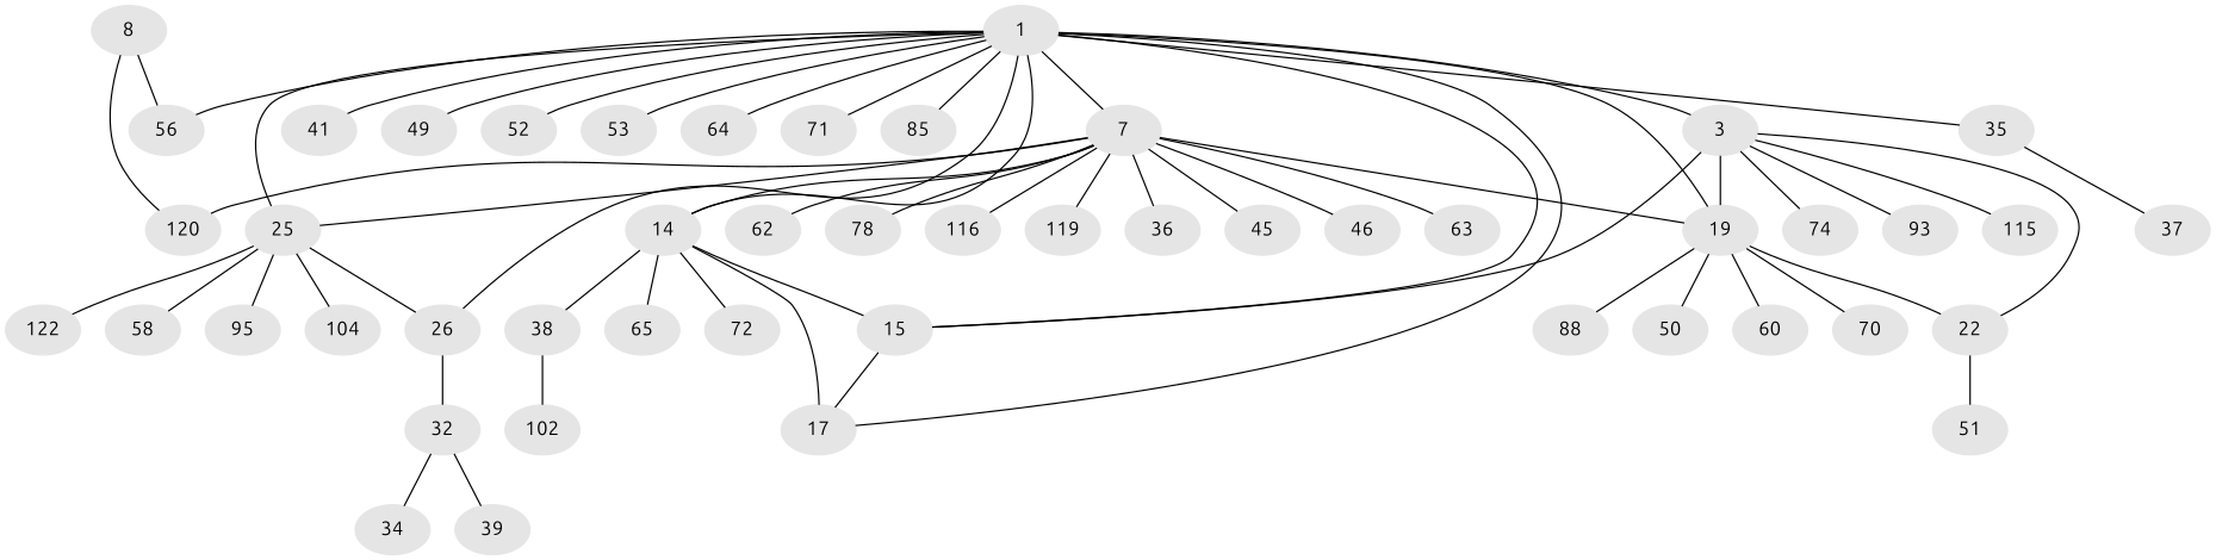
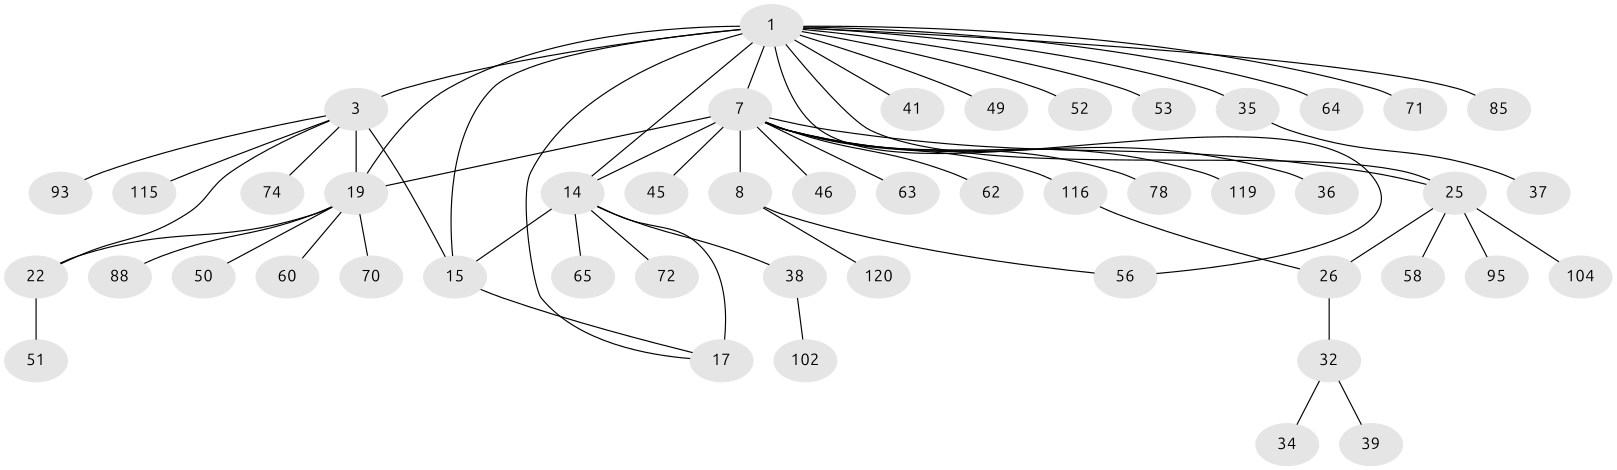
  graph {
    fontname=Ubuntu
    node [color=gray90 fontname=Ubuntu style=filled]
    edge [fontname=Ubuntu]
    1 [super="+2"]
    3 [super="+21"]
    7 [super="+9+12+90+66+10"]
    14 [super="+107+79+16+55"]
    15
    17
    19 [super="+20+111"]
    25 [super="+28+29"]
    26 [super="+83+75"]
    35 [super="+126"]
    41
    49
    52
    53
    56
    64
    71
    85 [super="+118"]
    22 [super="+48+91"]
    74
    93
    115
    8
    36 [super="+44"]
    45
    46
    63
    n28 [label=62]
    78
    116
    119
    120
    38
    65
    72
    50 [super="+87"]
    60
    70
    88
    58
    95
    104
-   122
    32 [super="+42"]
    37
    51
    102
    34
    39
    1 -- 3 [weight=5]
    1 -- 7
    1 -- 14 [weight=4]
    1 -- 15 [weight=2]
    1 -- 17
    1 -- 19 [weight=2]
    1 -- 25 [weight=6]
-   1 -- 26 [weight=2]
+   116 -- 26 [weight=2]
    1 -- 35
    1 -- 41
    1 -- 49
    1 -- 52
    1 -- 53
    1 -- 56
    1 -- 64
    1 -- 71
    1 -- 85
    3 -- 15
    3 -- 19 [weight=4]
    3 -- 22
    3 -- 74
    3 -- 93
    3 -- 115
    7 -- 14
    7 -- 19
    7 -- 25
-   7 -- 120 [weight=5]
+   7 -- 8 [weight=5]
    7 -- 36
    7 -- 45
    7 -- 46
    7 -- 63
    7 -- n28
    7 -- 78
    7 -- 116
    7 -- 119
    14 -- 15 [weight=3]
    14 -- 17 [weight=3]
    14 -- 38
    14 -- 65
    14 -- 72
    15 -- 17
    19 -- 22 [weight=4]
    19 -- 50
    19 -- 60
    19 -- 70
    19 -- 88
    25 -- 26 [weight=3]
    25 -- 58
    25 -- 95
    25 -- 104
-   25 -- 122
    26 -- 32
    35 -- 37
    22 -- 51
    8 -- 56
    8 -- 120
    38 -- 102
    32 -- 34
    32 -- 39
  }
